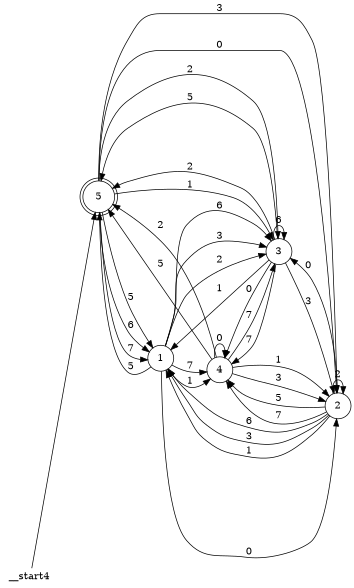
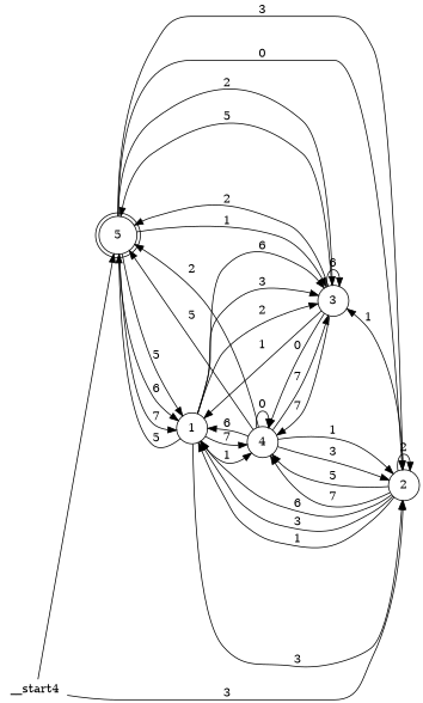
  digraph {
    rankdir=LR
    node [shape=circle]
    n1 [label=5 shape=doublecircle]
    n2 [label=1]
    n3 [label=2]
    n4 [label=3]
    n5 [label=4]
    n6 [height=0 label=__start4 shape=none width=0]
    n1 -> n2 [label=5]
    n1 -> n2 [label=6]
    n1 -> n2 [label=7]
    n1 -> n3 [label=3]
    n1 -> n3 [label=0]
    n1 -> n4 [label=1]
    n1 -> n4 [label=2]
    n2 -> n1 [label=5]
-   n2 -> n3 [label=0]
+   n2 -> n3 [label=3]
    n2 -> n4 [label=6]
    n2 -> n4 [label=3]
    n2 -> n4 [label=2]
    n2 -> n5 [label=7]
    n2 -> n5 [label=1]
    n3 -> n2 [label=6]
    n3 -> n2 [label=3]
    n3 -> n2 [label=1]
    n3 -> n3 [label=2]
-   n3 -> n4 [label=0]
+   n3 -> n4 [label=1]
    n3 -> n5 [label=5]
    n3 -> n5 [label=7]
    n4 -> n1 [label=5]
    n4 -> n1 [label=2]
    n4 -> n2 [label=1]
-   n4 -> n3 [label=3]
+   n6 -> n3 [label=3]
    n4 -> n4 [label=6]
    n4 -> n5 [label=7]
    n4 -> n5 [label=0]
    n5 -> n1 [label=5]
    n5 -> n1 [label=2]
+   n5 -> n2 [label=6]
    n5 -> n3 [label=3]
    n5 -> n3 [label=1]
    n5 -> n4 [label=7]
    n5 -> n5 [label=0]
    n6 -> n1
  }
